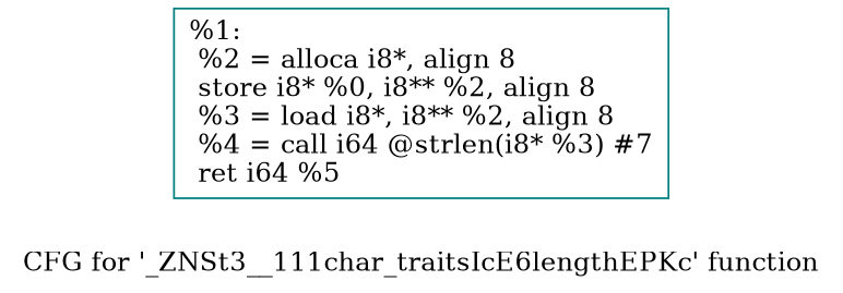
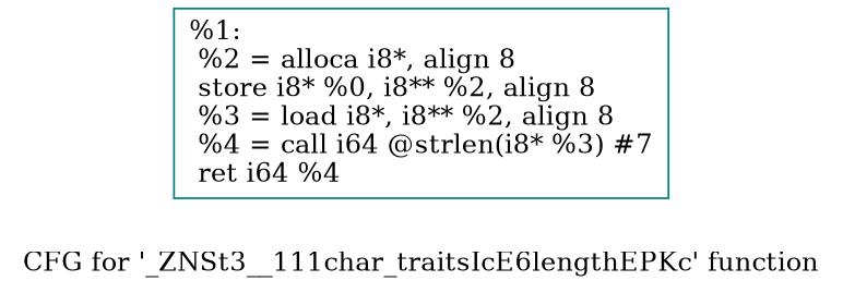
  digraph {
    label="CFG for '_ZNSt3__111char_traitsIcE6lengthEPKc' function"
-   n1 [label="{%1:\l  %2 = alloca i8*, align 8\l  store i8* %0, i8** %2, align 8\l  %3 = load i8*, i8** %2, align 8\l  %4 = call i64 @strlen(i8* %3) #7\l  ret i64 %5\l}" shape=record color=teal]
+   n1 [label="{%1:\l  %2 = alloca i8*, align 8\l  store i8* %0, i8** %2, align 8\l  %3 = load i8*, i8** %2, align 8\l  %4 = call i64 @strlen(i8* %3) #7\l  ret i64 %4\l}" shape=record color=teal]
  }
